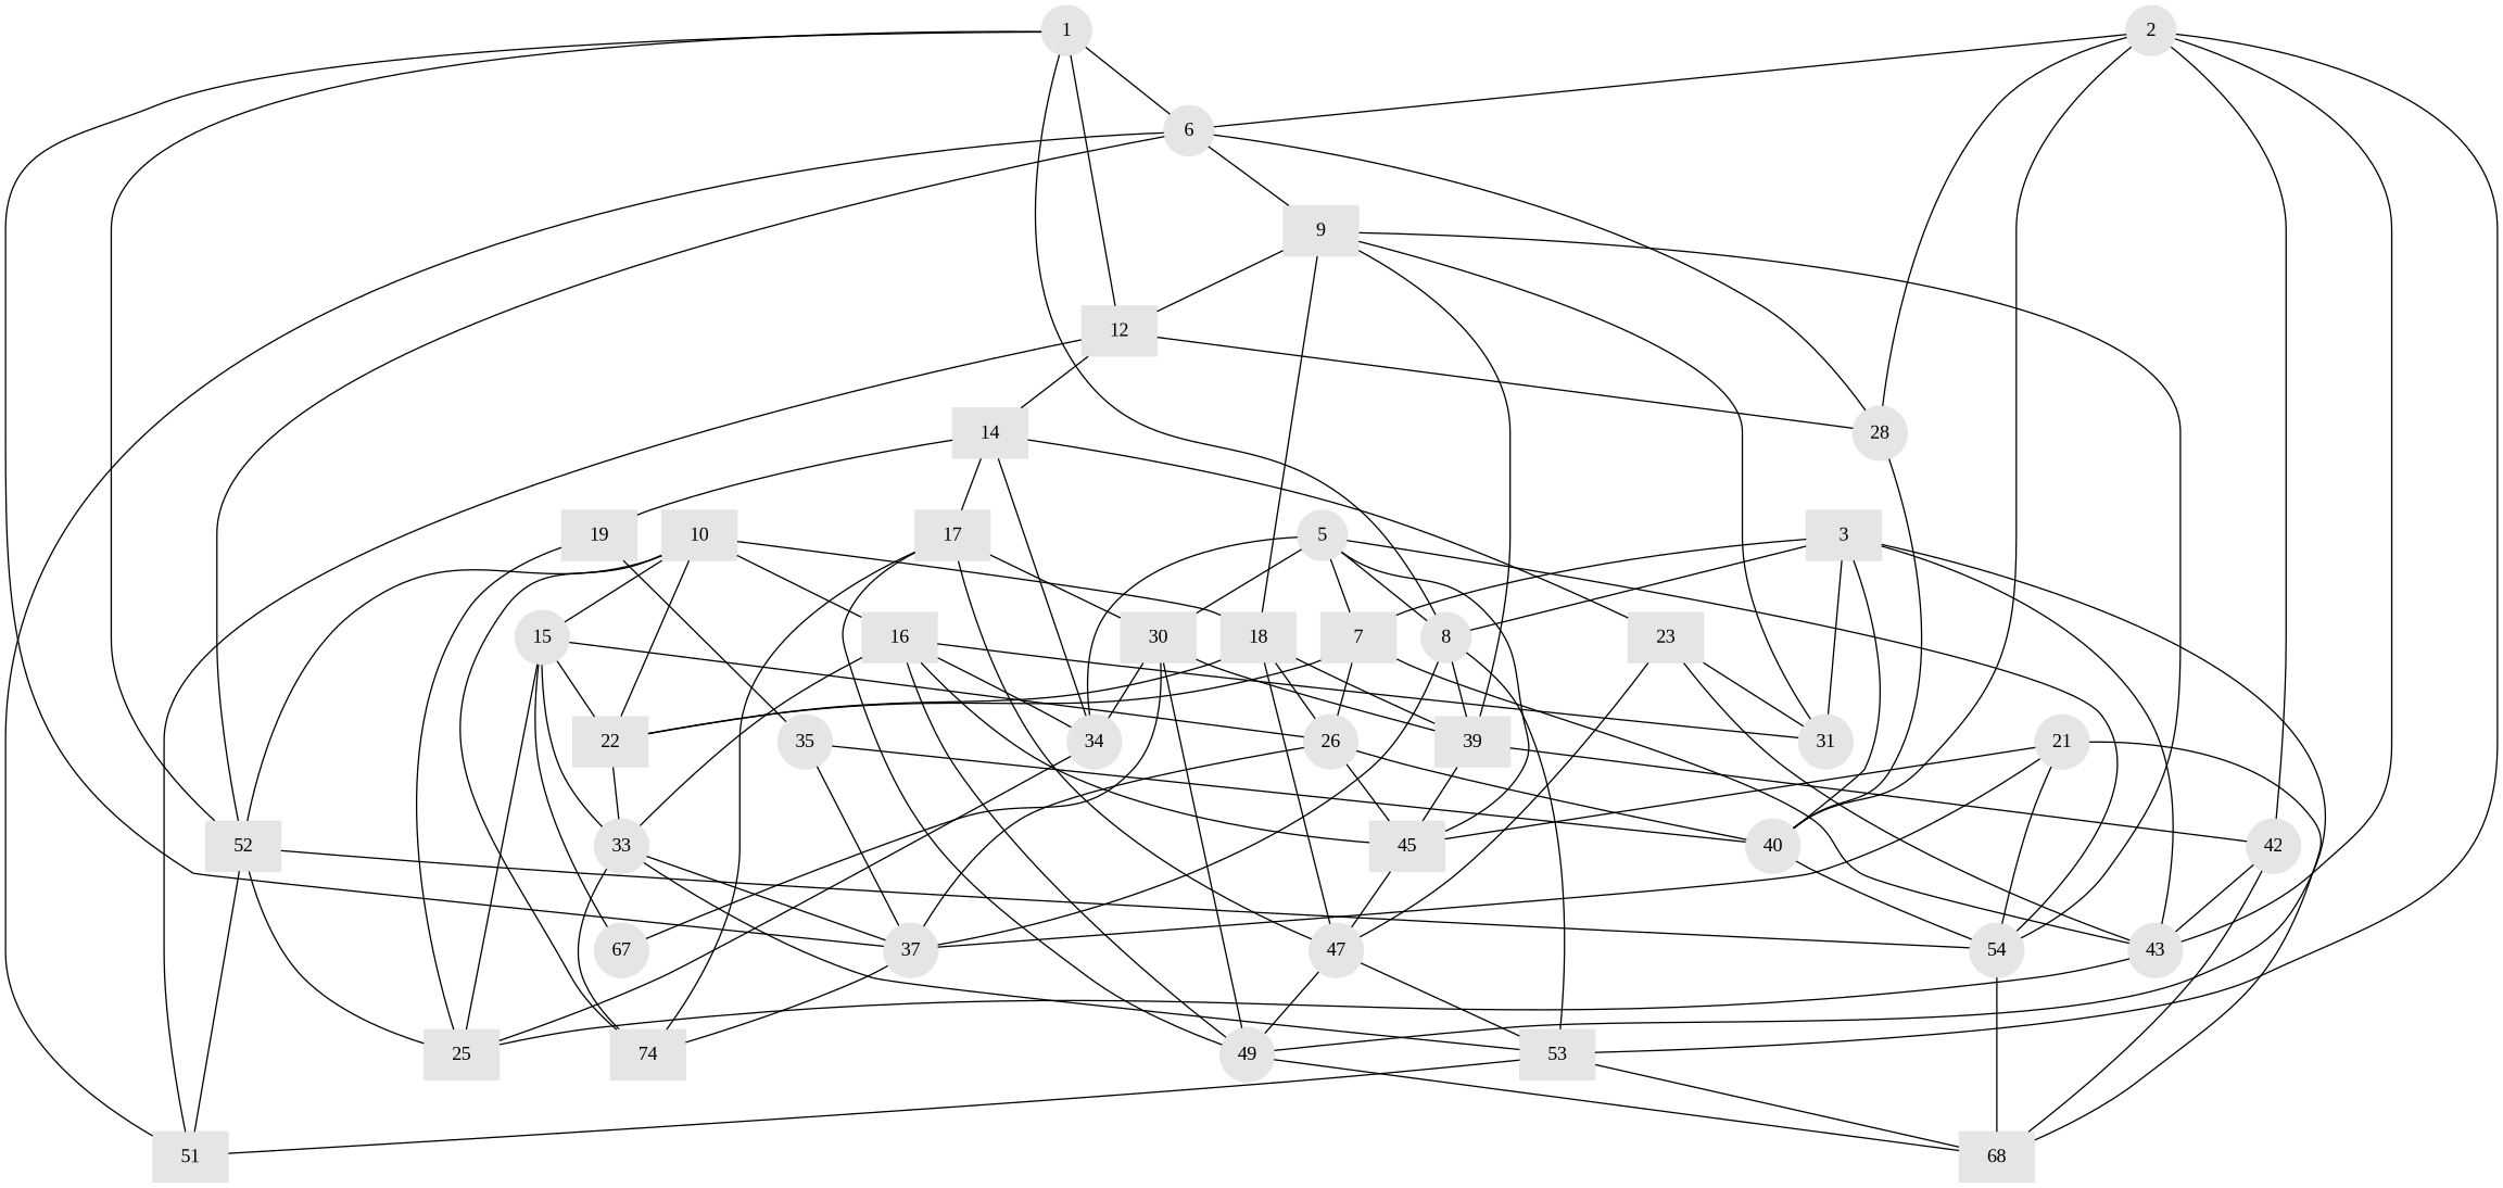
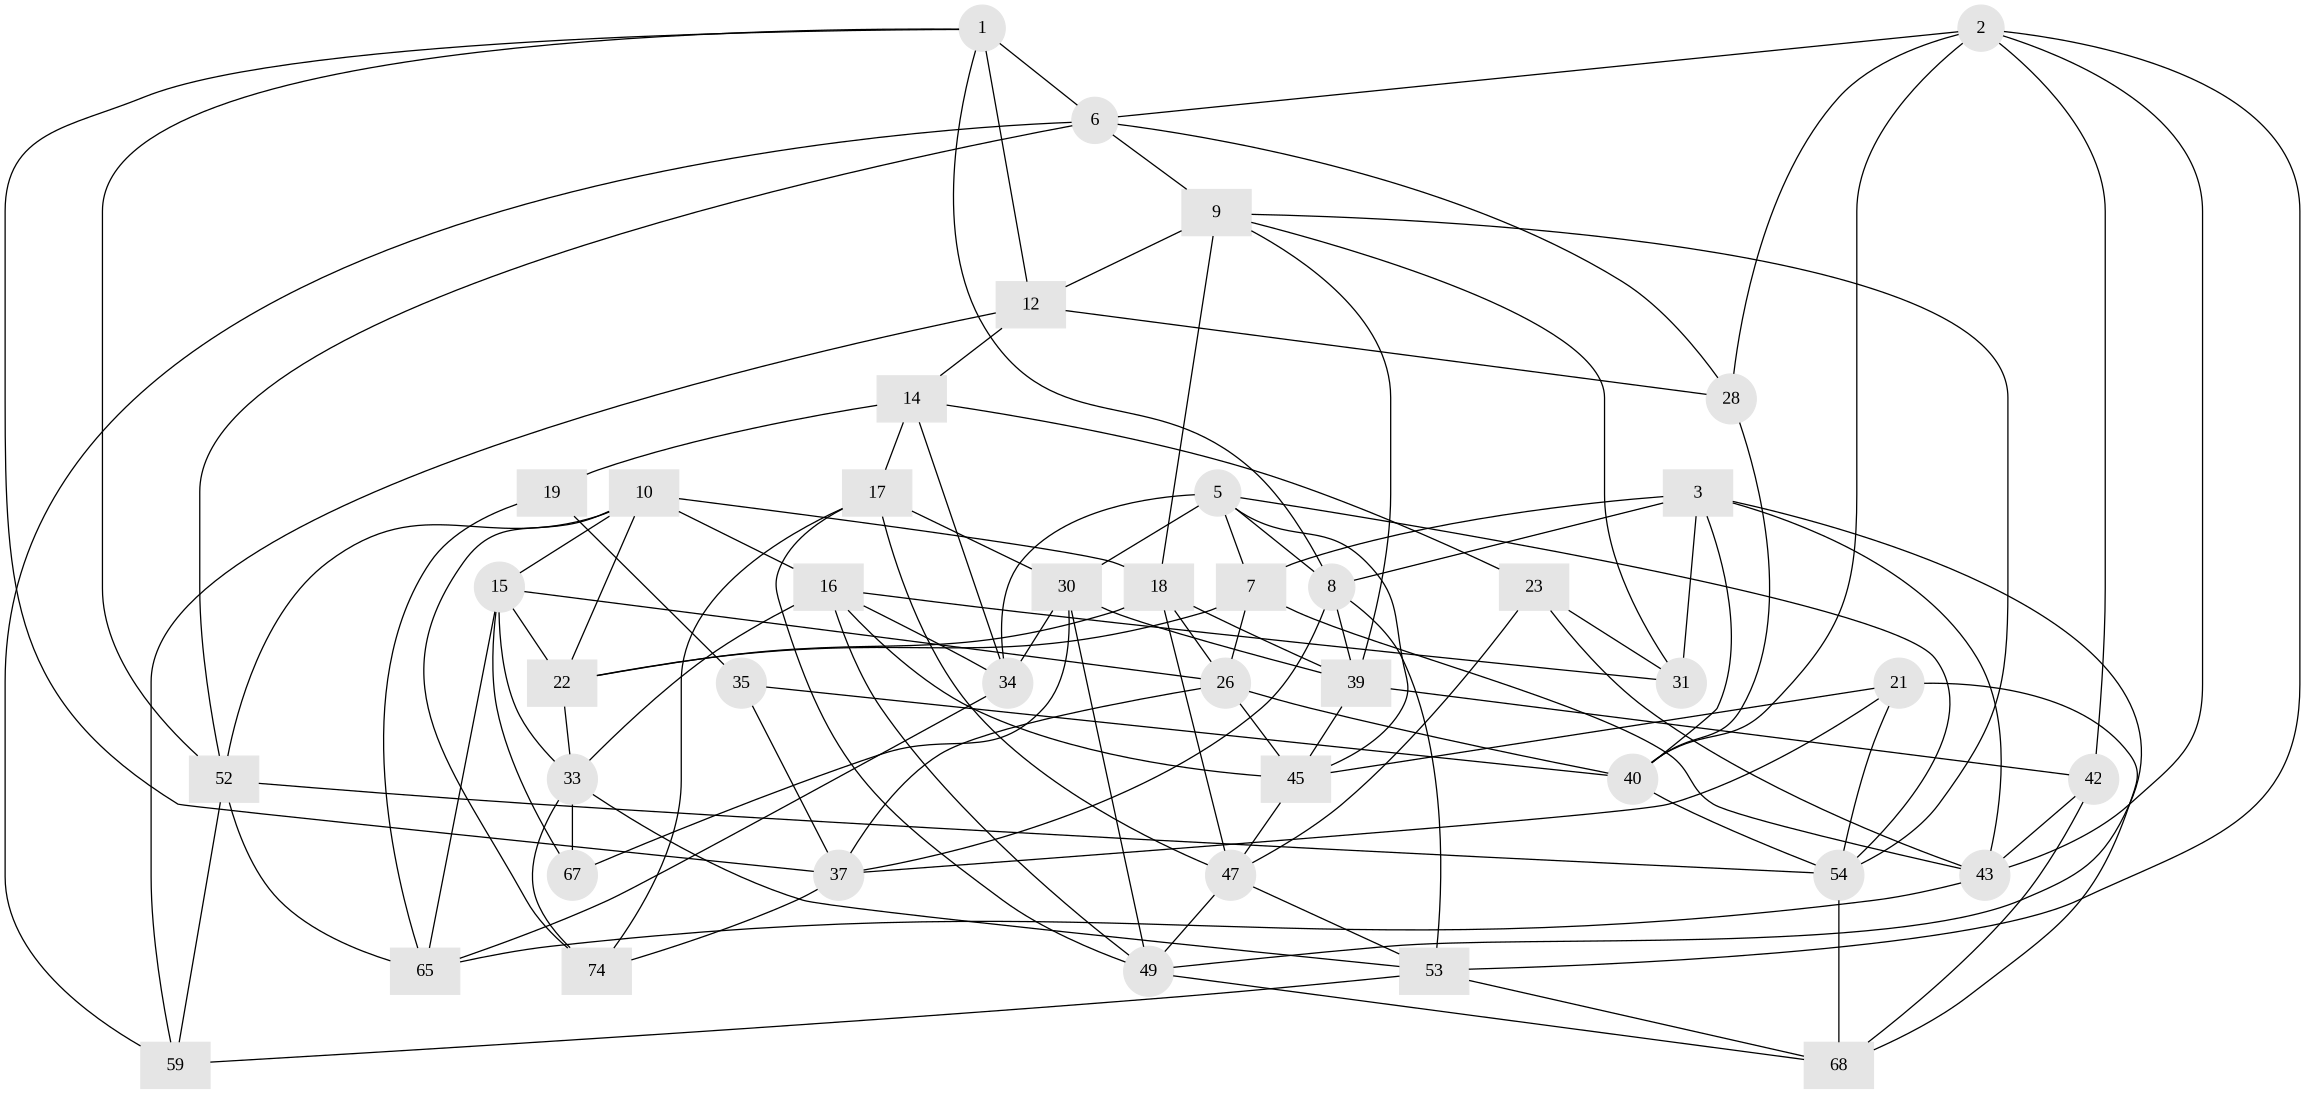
  graph {
    fontname="Liberation Serif"
    node [color=gray90 fontname="Liberation Serif" shape=circle style=filled]
    edge [fontname="Liberation Serif"]
    1 [super="+4"]
    6 [super="+29"]
    8 [super="+36"]
    12 [shape=box super="+20"]
    37 [super="+60"]
    52 [shape=box super="+57"]
    28
    9 [shape=box super="+71"]
-   59 [shape=box label=51]
+   59 [shape=box]
    53 [shape=box super="+72"]
    39 [shape=box super="+61"]
    14 [shape=box super="+64"]
    74 [shape=box]
    54 [super="+62"]
-   65 [shape=box super="+70" label=25]
+   65 [shape=box super="+70"]
    2 [super="+13"]
    40 [super="+50"]
    42
    43 [super="+58"]
    68 [shape=box super="+73"]
    3 [shape=box super="+56"]
    7 [shape=box super="+11"]
    31
    n24 [label=49 super="+69"]
    22 [shape=box super="+24"]
    26 [super="+27"]
    5 [super="+25"]
    30 [shape=box super="+41"]
    34 [super="+51"]
    n30 [label=45 shape=box super="+46"]
    67
    47 [super="+55"]
    18 [shape=box super="+38"]
    33 [super="+45"]
    10 [shape=box super="+49"]
    15 [super="+32"]
    16 [shape=box super="+66"]
    17 [shape=box super="+63"]
    19 [shape=box]
    23 [shape=box]
    35
    21
    1 -- 6
    1 -- 8
    1 -- 12 [weight=2]
    1 -- 37
    1 -- 52
    6 -- 52
    6 -- 28
    6 -- 9
    6 -- 59
    8 -- 37
    8 -- 53
    8 -- 39
    12 -- 28
    12 -- 59
    12 -- 14
    37 -- 74
    52 -- 59
    52 -- 54
    52 -- 65
    28 -- 40
    9 -- 12
    9 -- 39
    9 -- 54
    9 -- 31
    9 -- 18
    53 -- 59
    53 -- 68
    39 -- 42
    39 -- n30
    14 -- 34
    14 -- 17
    14 -- 19 [weight=2]
    14 -- 23
    54 -- 68
    2 -- 6
    2 -- 28
    2 -- 53
    2 -- 40
    2 -- 42
    2 -- 43
    40 -- 54
    42 -- 43
    42 -- 68
    43 -- 65
    3 -- 8
    3 -- 40
    3 -- 43
    3 -- 7
    3 -- 31
    3 -- n24
    7 -- 43
    7 -- 22 [weight=2]
    7 -- 26
    n24 -- 68
    22 -- 33
    26 -- 37
    26 -- 40
    26 -- n30
    5 -- 8
    5 -- 54
    5 -- 7
    5 -- 30
    5 -- 34
    5 -- n30
    30 -- 39
    30 -- n24
    30 -- 34
    30 -- 67
    34 -- 65 [weight=2]
    n30 -- 47
    47 -- 53
    47 -- n24
    18 -- 39
    18 -- 22
    18 -- 26
    18 -- 47
-   33 -- 37
+   33 -- 67
    33 -- 53
    33 -- 74
    10 -- 52
    10 -- 74
    10 -- 22
    10 -- 18
    10 -- 15
    10 -- 16
    15 -- 65
    15 -- 22
    15 -- 26
    15 -- 67
    15 -- 33
    16 -- 31
    16 -- n24
    16 -- 34
    16 -- n30
    16 -- 33
    17 -- 74
    17 -- n24
    17 -- 30
    17 -- 47
    19 -- 65
    19 -- 35
    23 -- 43
    23 -- 31
    23 -- 47
    35 -- 37
    35 -- 40
    21 -- 37
    21 -- 54
    21 -- 68
    21 -- n30
  }
